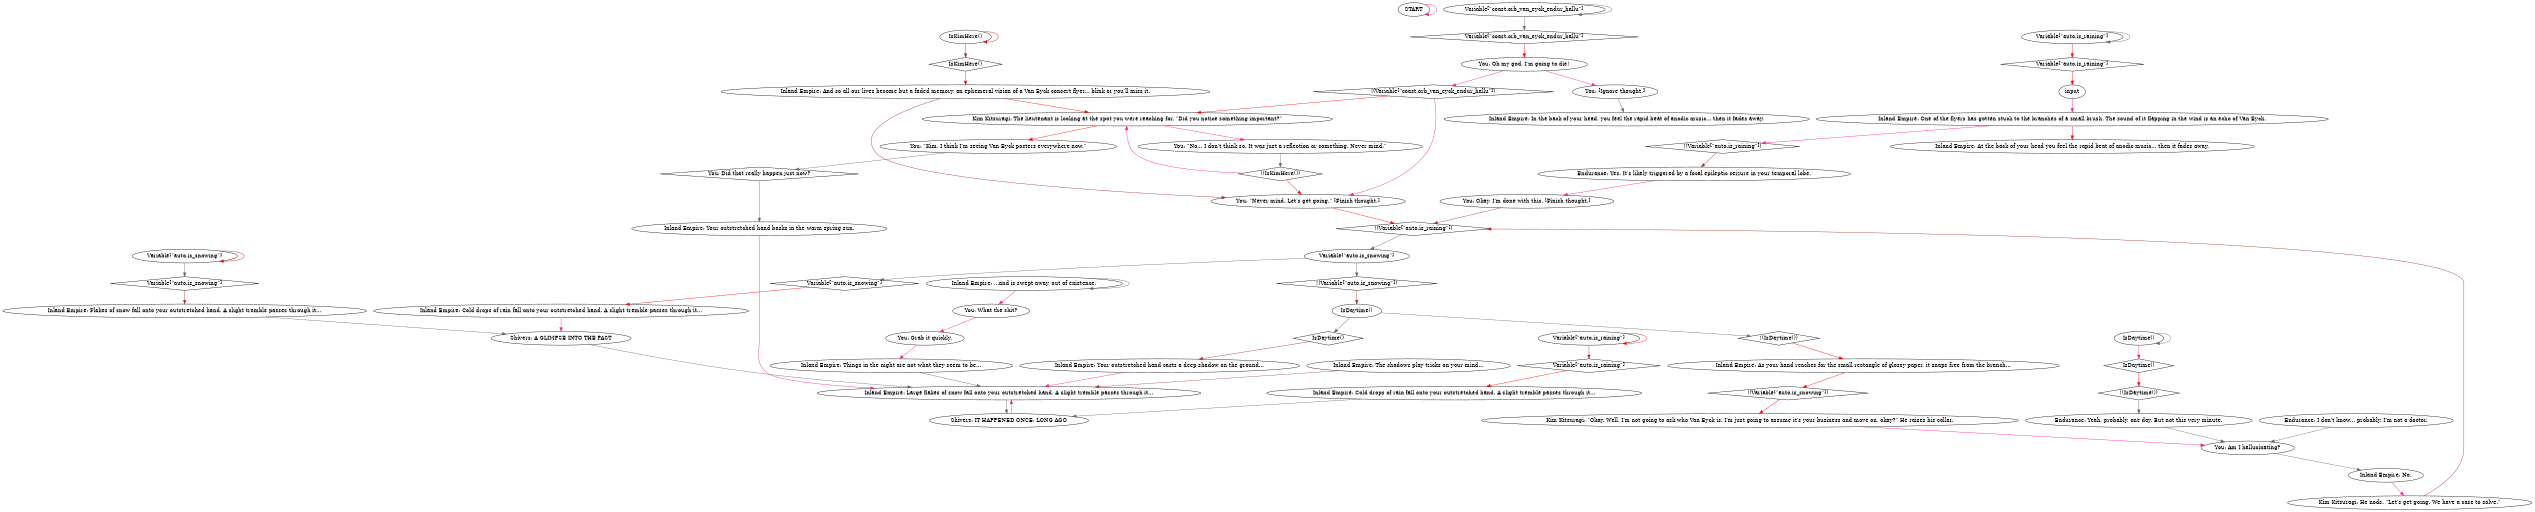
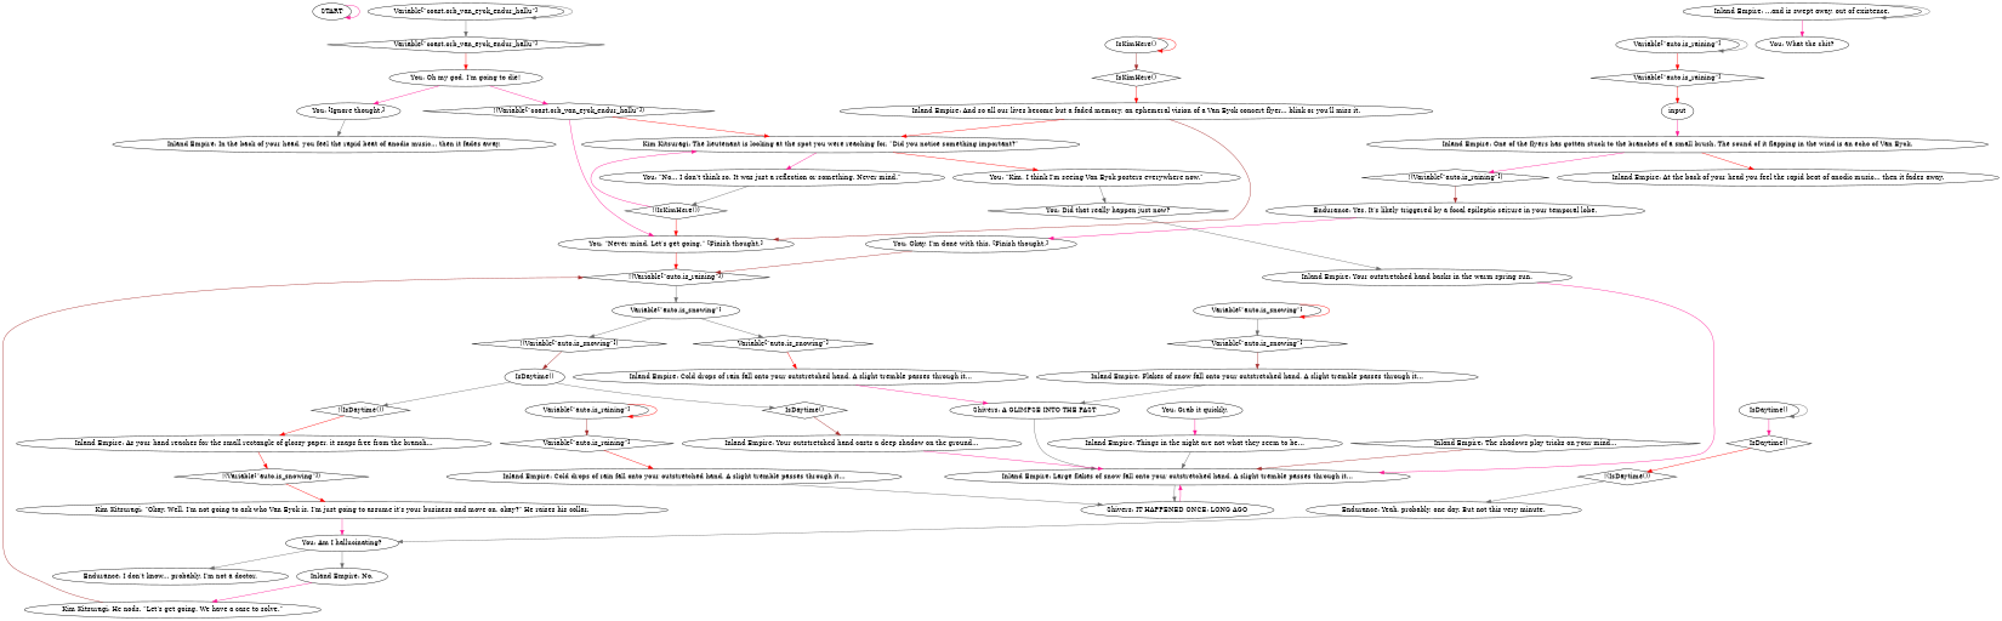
  digraph {
    edge [color=gray40]
    n1 [label=START]
    n2 [label=input]
    n3 [label="Inland Empire: One of the flyers has gotten stuck to the branches of a small brush. The sound of it flapping in the wind is an echo of Van Eyck."]
    n4 [label="Inland Empire: At the back of your head you feel the rapid beat of anodic music... then it fades away."]
    n5 [label="!(Variable[\"auto.is_raining\"])" shape=diamond]
    n6 [label="Inland Empire: Cold drops of rain fall onto your outstretched hand. A slight tremble passes through it..."]
    n7 [label="Shivers: A GLIMPSE INTO THE PAST"]
    n8 [label="Inland Empire: Large flakes of snow fall onto your outstretched hand. A slight tremble passes through it..."]
    n9 [label="Shivers: IT HAPPENED ONCE; LONG AGO"]
    n10 [label="IsKimHere()"]
    n11 [label="IsKimHere()" shape=diamond]
    n12 [label="Inland Empire: And so all our lives become but a faded memory, an ephemeral vision of a Van Eyck concert flyer... blink or you'll miss it."]
    n13 [label="Kim Kitsuragi: The lieutenant is looking at the spot you were reaching for. \"Did you notice something important?\""]
    n14 [label="You: \"Never mind. Let's get going.\" [Finish thought.]"]
    n15 [label="!(IsKimHere())" shape=diamond]
    n16 [label="You: [Ignore thought.]"]
    n17 [label="Inland Empire: In the back of your head, you feel the rapid beat of anodic music... then it fades away."]
    n18 [label="You: \"No... I don't think so. It was just a reflection or something. Never mind.\""]
    n19 [label="You: \"Kim, I think I'm seeing Van Eyck posters everywhere now.\""]
    n20 [label="!(Variable[\"auto.is_raining\"])" shape=diamond]
    n21 [label="Kim Kitsuragi: He nods. \"Let's get going. We have a case to solve.\""]
    n22 [label="Variable[\"auto.is_snowing\"]"]
    n23 [label="Endurance: Yes. It's likely triggered by a focal epileptic seizure in your temporal lobe."]
    n24 [label="You: Okay, I'm done with this. [Finish thought.]"]
    n25 [label="Variable[\"auto.is_snowing\"]"]
    n26 [label="Variable[\"auto.is_snowing\"]" shape=diamond]
    n27 [label="Inland Empire: Flakes of snow fall onto your outstretched hand. A slight tremble passes through it..."]
    n28 [label="!(Variable[\"auto.is_snowing\"])" shape=diamond]
    n29 [label="Kim Kitsuragi: \"Okay. Well. I'm not going to ask who Van Eyck is. I'm just going to assume it's your business and move on, okay?\" He raises his collar."]
    n30 [label="You: Am I hallucinating?"]
    n31 [label="Inland Empire: ...and is swept away, out of existence."]
    n32 [label="You: What the shit?"]
    n33 [label="You: Grab it quickly."]
    n34 [label="You: Did that really happen just now?" shape=diamond]
    n35 [label="Inland Empire: Your outstretched hand basks in the warm spring sun."]
    n36 [label="Inland Empire: No."]
    n37 [label="IsDaytime()"]
    n38 [label="IsDaytime()" shape=diamond]
    n39 [label="!(IsDaytime())" shape=diamond]
    n40 [label="Endurance: Yeah, probably, one day. But not this very minute."]
    n41 [label="Variable[\"auto.is_raining\"]"]
    n42 [label="Variable[\"auto.is_raining\"]" shape=diamond]
    n43 [label="Inland Empire: Cold drops of rain fall onto your outstretched hand. A slight tremble passes through it..."]
    n44 [label="Variable[\"auto.is_snowing\"]" shape=diamond]
    n45 [label="!(Variable[\"auto.is_snowing\"])" shape=diamond]
    n46 [label="Inland Empire: Things in the night are not what they seem to be..."]
    n47 [label="Variable[\"auto.is_raining\"]"]
    n48 [label="Variable[\"auto.is_raining\"]" shape=diamond]
    n49 [label="Variable[\"coast.orb_van_eyck_endur_hallu\"]"]
    n50 [label="Variable[\"coast.orb_van_eyck_endur_hallu\"]" shape=diamond]
    n51 [label="You: Oh my god, I'm going to die!"]
    n52 [label="!(Variable[\"coast.orb_van_eyck_endur_hallu\"])" shape=diamond]
    n53 [label="Inland Empire: As your hand reaches for the small rectangle of glossy paper, it snaps free from the branch..."]
-   n54 [label="Inland Empire: The shadows play tricks on your mind..."]
+   n54 [label="Inland Empire: The shadows play tricks on your mind..." shape=diamond]
    n55 [label="Inland Empire: Your outstretched hand casts a deep shadow on the ground..."]
    n56 [label="Endurance: I don't know... probably. I'm not a doctor."]
    n57 [label="IsDaytime()"]
    n58 [label="IsDaytime()" shape=diamond]
    n59 [label="!(IsDaytime())" shape=diamond]
    n1 -> n1 [color=deeppink]
    n2 -> n3 [color=deeppink]
    n3 -> n4 [color=red]
    n3 -> n5 [color=deeppink]
    n5 -> n23 [color=brown]
    n6 -> n7 [color=deeppink]
    n7 -> n8
    n8 -> n9
    n9 -> n8 [color=deeppink]
    n10 -> n10 [color=red]
    n10 -> n11 [color=brown]
    n11 -> n12 [color=red]
    n12 -> n13 [color=red]
    n12 -> n14 [color=brown]
    n13 -> n18 [color=deeppink]
    n13 -> n19 [color=red]
    n14 -> n20 [color=red]
    n15 -> n13 [color=deeppink]
    n15 -> n14 [color=red]
    n16 -> n17
    n18 -> n15
    n19 -> n34
    n20 -> n22
    n21 -> n20 [color=brown]
    n22 -> n44
    n22 -> n45
    n23 -> n24 [color=deeppink]
    n24 -> n20 [color=brown]
    n25 -> n25 [color=red]
    n25 -> n26
    n26 -> n27 [color=brown]
    n27 -> n7
    n28 -> n29 [color=red]
    n29 -> n30 [color=deeppink]
    n30 -> n36
    n31 -> n31
    n31 -> n32 [color=deeppink]
-   n32 -> n33 [color=deeppink]
    n33 -> n46 [color=deeppink]
    n34 -> n35
    n35 -> n8 [color=deeppink]
    n36 -> n21 [color=deeppink]
    n37 -> n37
    n37 -> n38 [color=deeppink]
    n38 -> n39 [color=red]
    n39 -> n40
    n40 -> n30
    n41 -> n41 [color=red]
    n41 -> n42 [color=brown]
    n42 -> n43 [color=red]
    n43 -> n9
    n44 -> n6 [color=red]
    n45 -> n57 [color=brown]
    n46 -> n8
    n47 -> n47
    n47 -> n48 [color=red]
    n48 -> n2 [color=red]
    n49 -> n49
    n49 -> n50
    n50 -> n51 [color=red]
    n51 -> n16 [color=deeppink]
    n51 -> n52 [color=deeppink]
    n52 -> n13 [color=red]
    n52 -> n14 [color=deeppink]
    n53 -> n28 [color=red]
    n54 -> n8 [color=brown]
    n55 -> n8 [color=deeppink]
-   n56 -> n30
+   n30 -> n56
    n57 -> n58
    n57 -> n59
    n58 -> n55 [color=brown]
    n59 -> n53 [color=red]
  }
